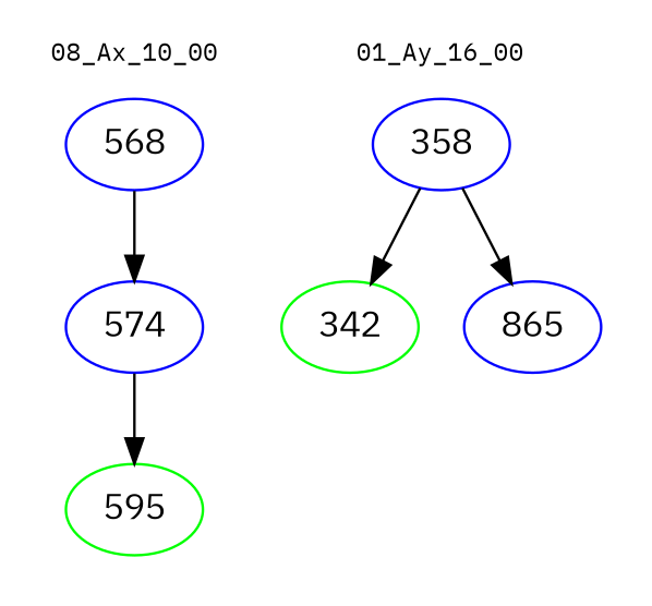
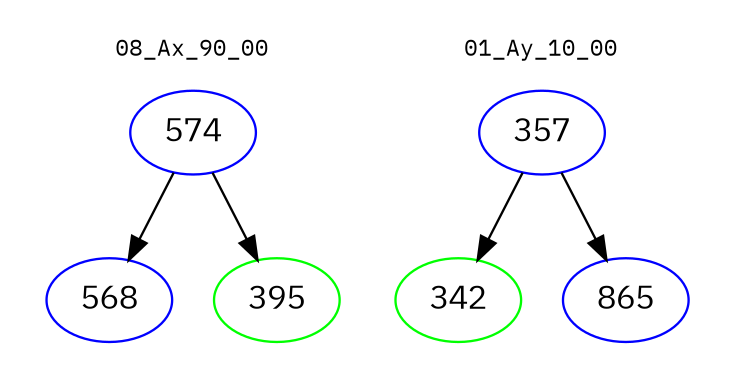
  digraph {
    fontname="IBM Plex Mono"
    node [color=blue fontname="IBM Plex Mono"]
    edge [color=black fontname="IBM Plex Mono"]
    n1 [label=574]
    n2 [label=568]
-   n3 [color=green label=595]
-   n4 [label=358]
+   n3 [color=green label=395]
+   n4 [label=357]
    n5 [color=green label=342]
    n6 [label=865]
    subgraph cluster_1 {
      color=white
      fontsize=10
-     label="08_Ax_10_00"
+     label="08_Ax_90_00"
      n1
      n2
      n3
    }
    subgraph cluster_2 {
      color=white
      fontsize=10
-     label="01_Ay_16_00"
+     label="01_Ay_10_00"
      n4
      n5
      n6
    }
-   n2 -> n1
+   n1 -> n2
    n1 -> n3
    n4 -> n5
    n4 -> n6
  }
